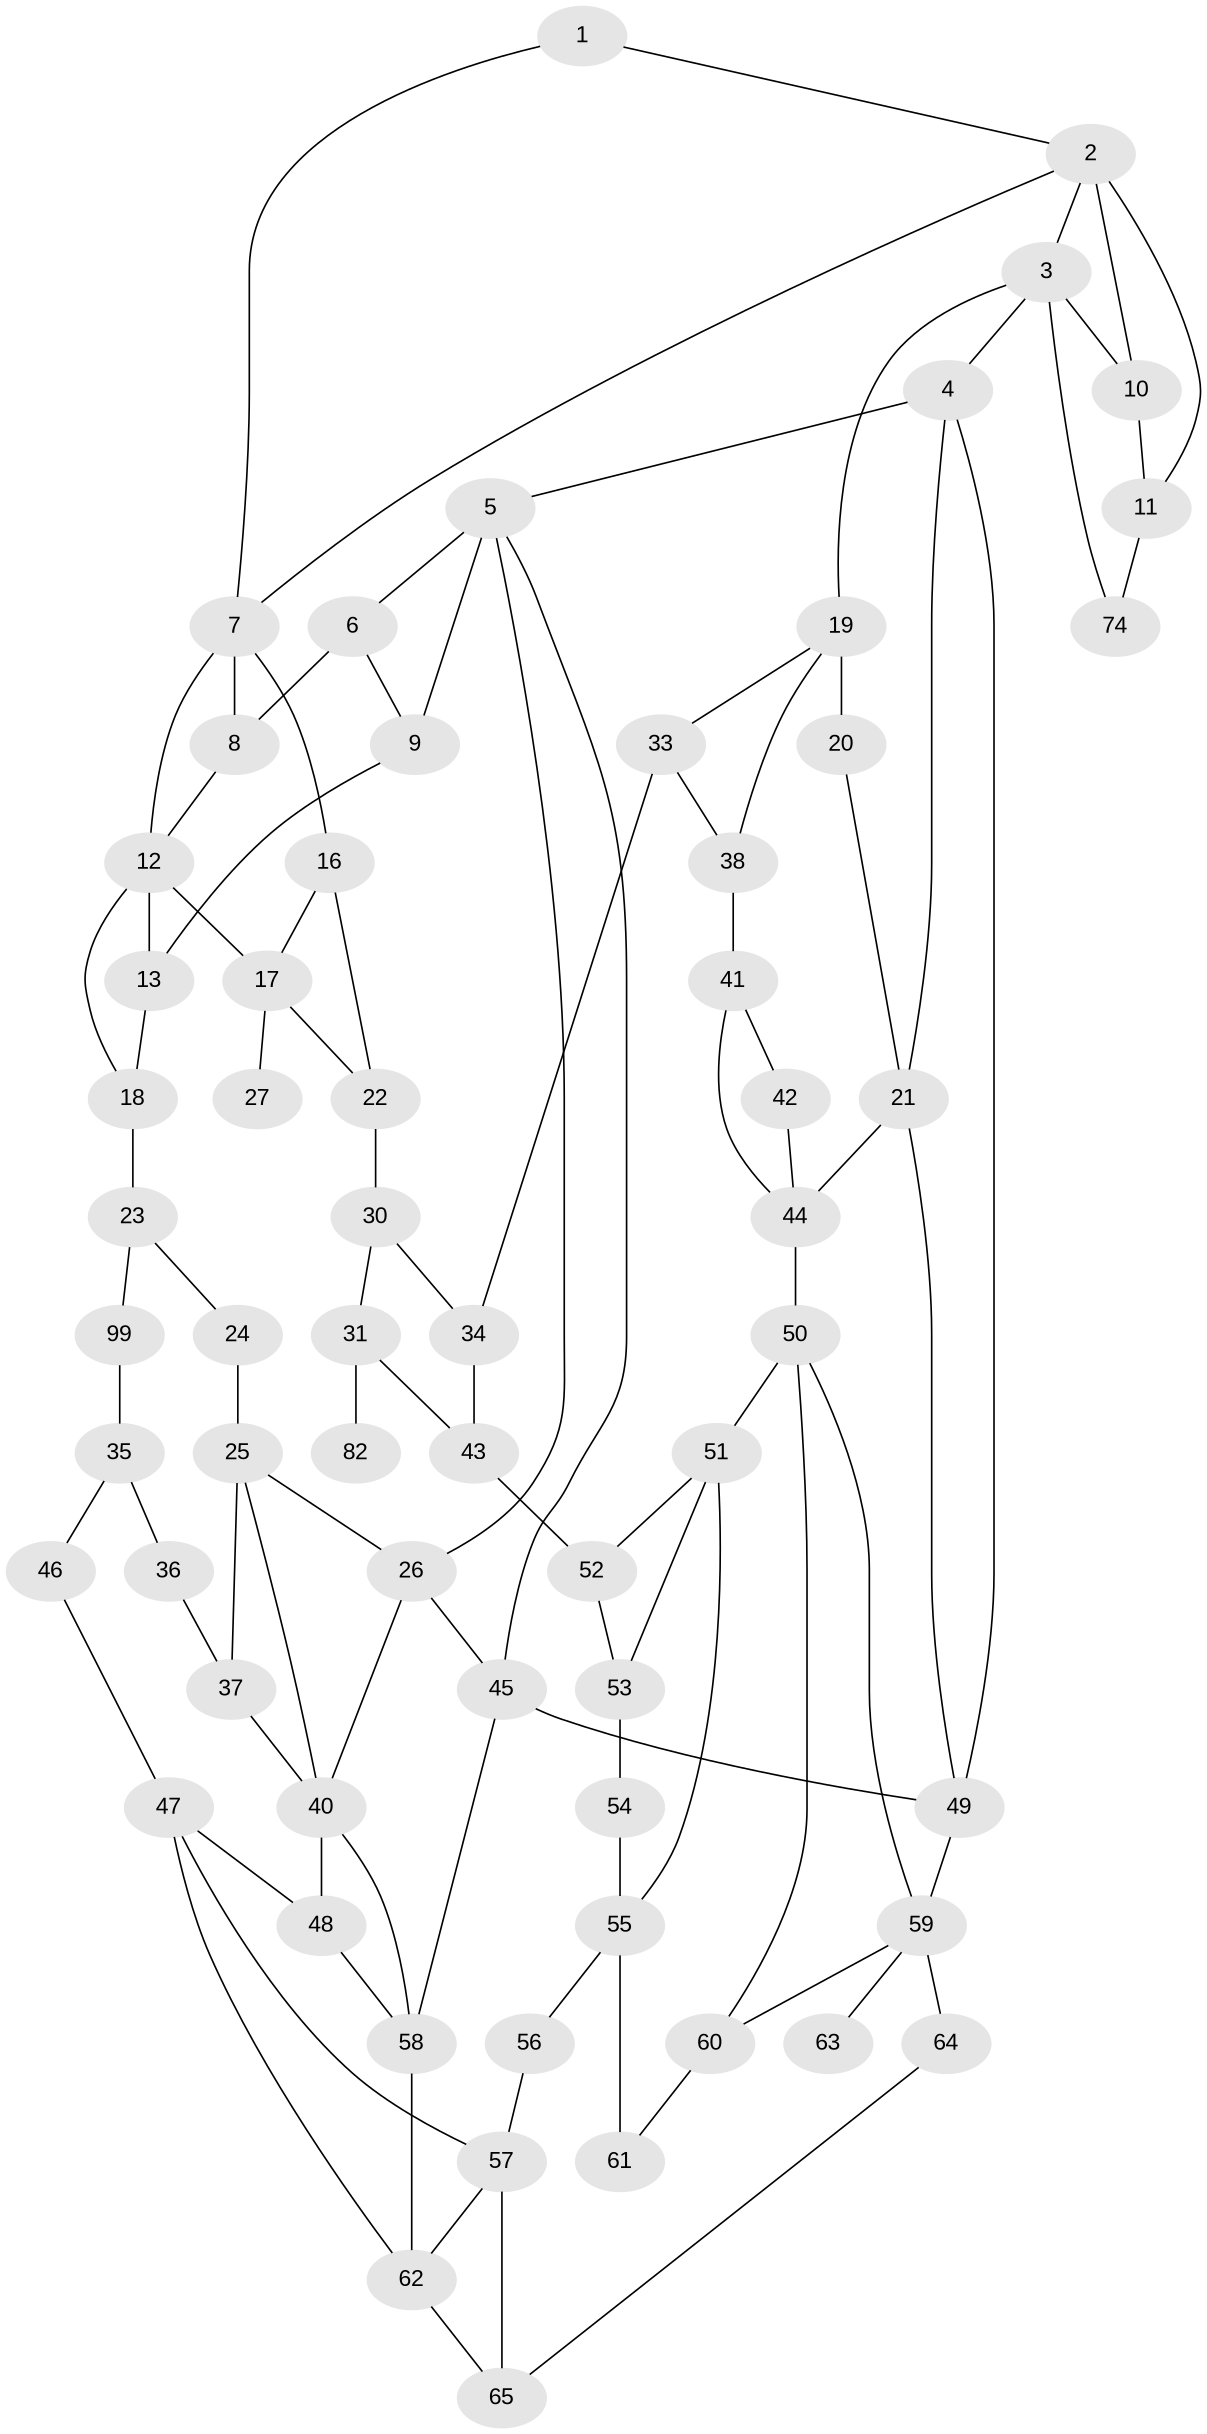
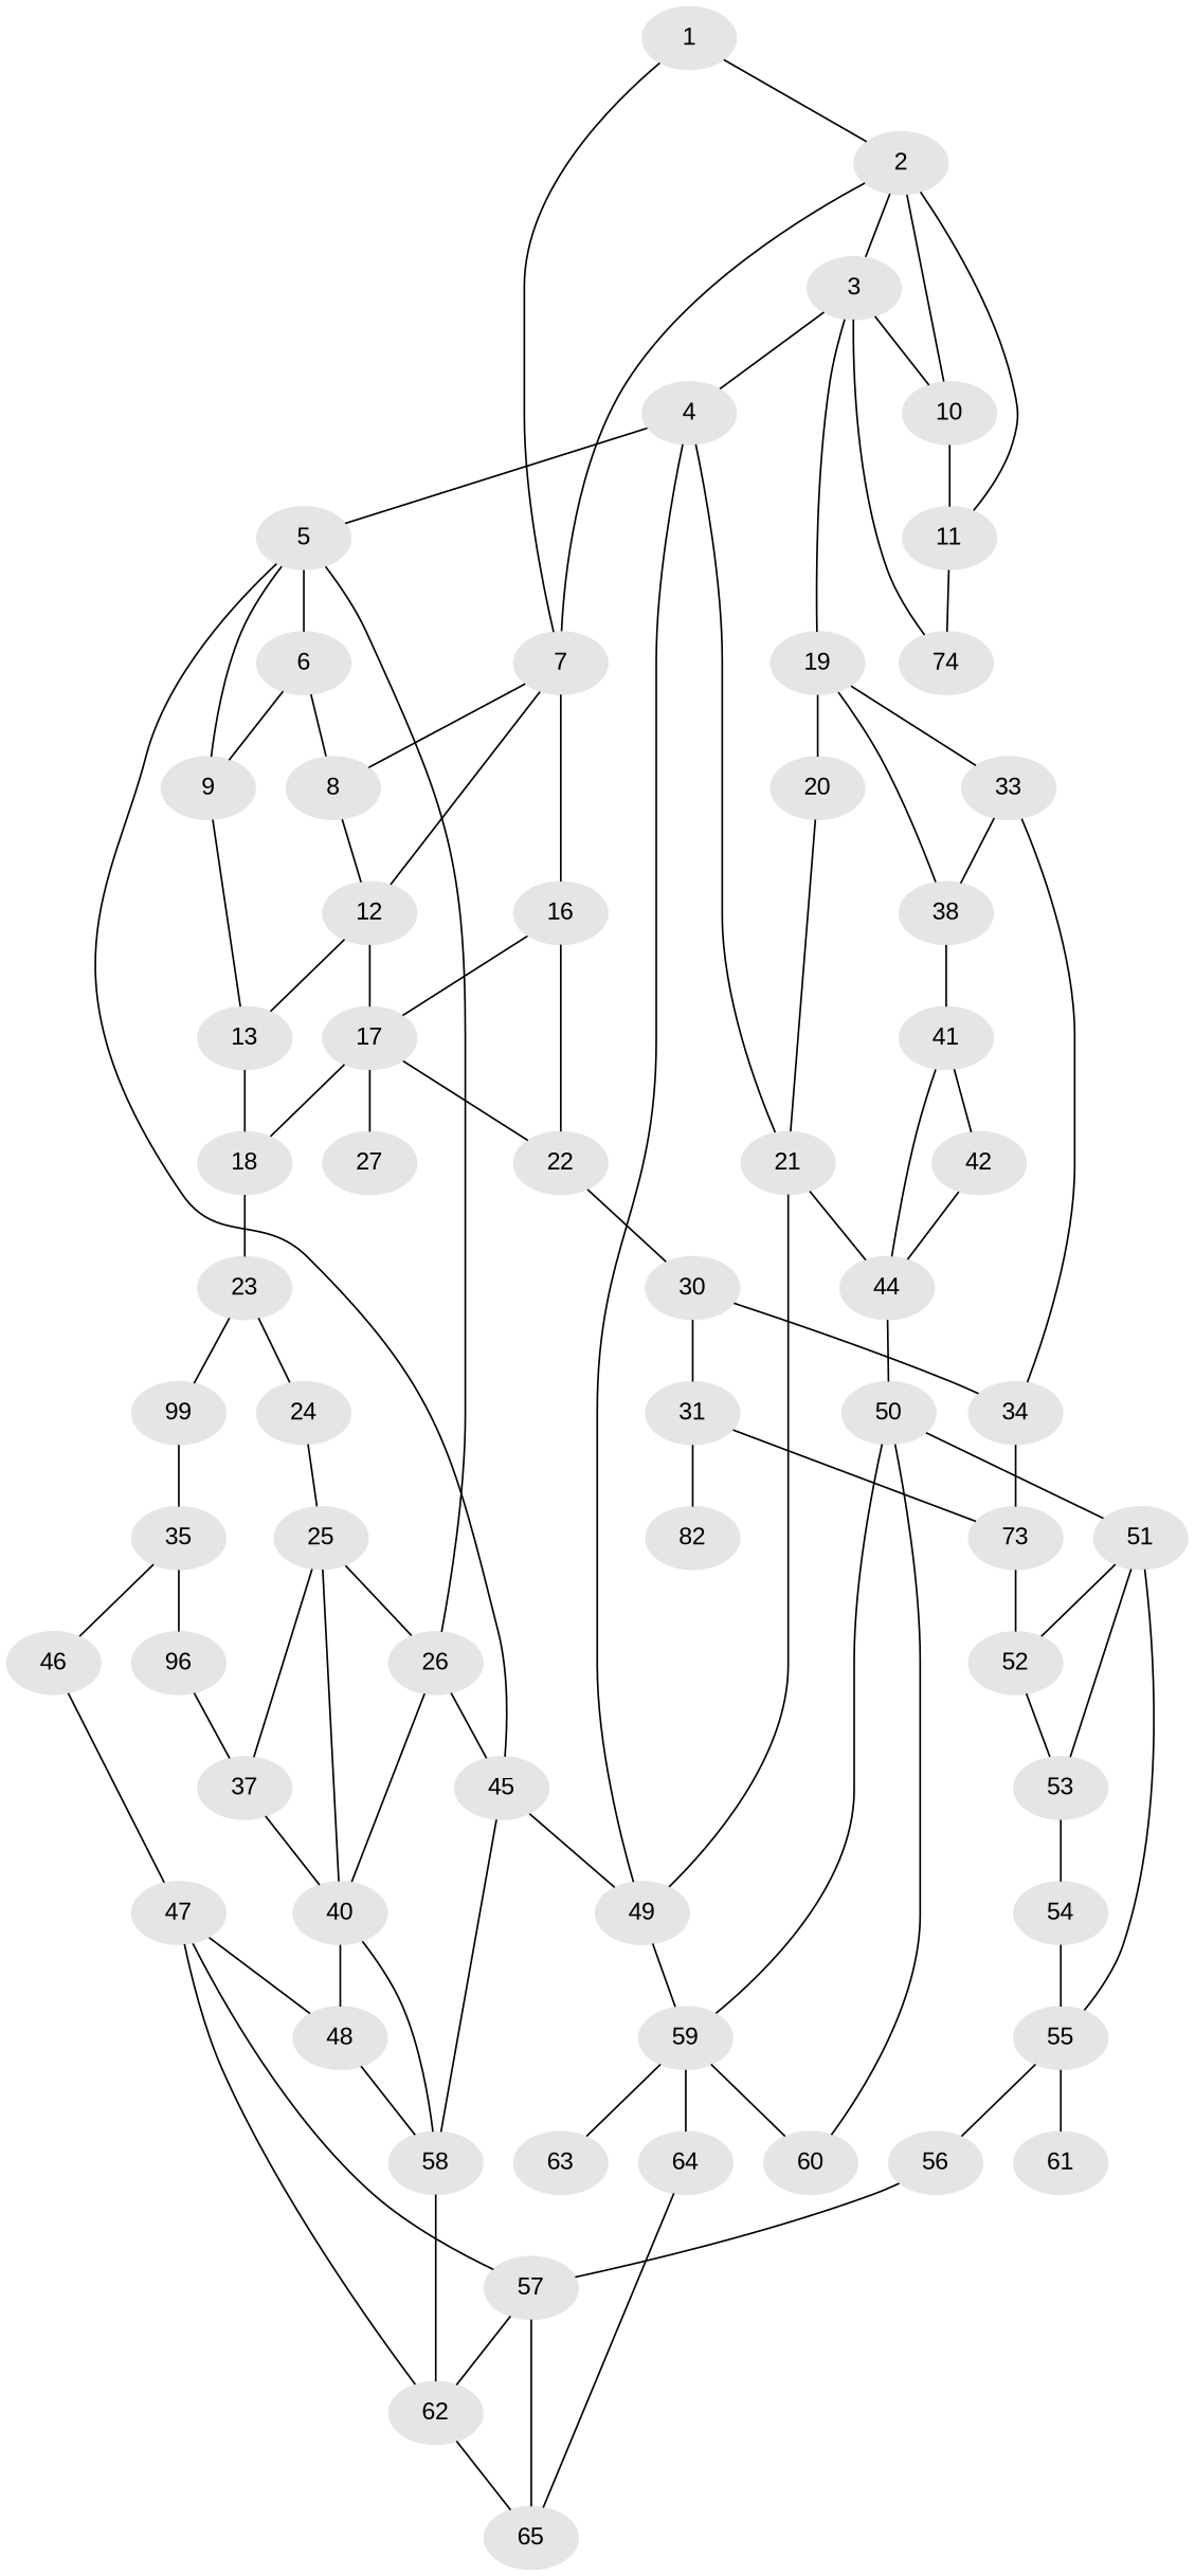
  graph {
    fontname="Liberation Sans"
    node [color=gray90 fontname="Liberation Sans" style=filled]
    edge [fontname="Liberation Sans" weight=1.0]
    1
    2
    7
    3
    10
    11
    8
    12
    16
    4
    n11 [label=74]
    19
    5
    21
    49
    20
    33
    38
    6
    9
    26
    45
    44
    59
    13
    40
    58
    17
    18
    22
    27
    23
    30
    24
    n35 [label=99]
    34
    41
    50
    31
    25
    35
    37
    48
    n44 [label=82]
-   36
+   36 [label=96]
    46
-   43
+   43 [label=73]
    52
    47
    42
    54
    55
    62
    53
    51
    60
    57
    65
    63
    64
    61
    56
    1 -- 2
    1 -- 7
    2 -- 7
    2 -- 3
    2 -- 10 [weight=2.0]
    2 -- 11
    7 -- 8
    7 -- 12
    7 -- 16
    3 -- 10
    3 -- 4
    3 -- n11
    3 -- 19
    10 -- 11
    11 -- n11
    8 -- 12
    12 -- 13
    12 -- 17 [weight=2.0]
-   12 -- 18
+   17 -- 18
    16 -- 17
    16 -- 22
    4 -- 5
    4 -- 21
    4 -- 49
    19 -- 20 [weight=2.0]
    19 -- 33
    19 -- 38
    5 -- 6 [weight=2.0]
    5 -- 9
    5 -- 26
    5 -- 45
    21 -- 49
    21 -- 44 [weight=2.0]
    49 -- 59
    20 -- 21
    33 -- 38
    33 -- 34
    38 -- 41
    6 -- 8
    6 -- 9 [weight=2.0]
    9 -- 13
    26 -- 45
    26 -- 40
    45 -- 49
    45 -- 58
    44 -- 50 [weight=2.0]
    59 -- 60
    59 -- 63
    59 -- 64 [weight=2.0]
    13 -- 18
    40 -- 58
    40 -- 48
    58 -- 62 [weight=2.0]
    17 -- 22
    17 -- 27 [weight=2.0]
    18 -- 23
    22 -- 30
    23 -- 24
    23 -- n35
    30 -- 34
    30 -- 31
    24 -- 25 [weight=2.0]
    n35 -- 35
    34 -- 43
    41 -- 44
    41 -- 42
    50 -- 59
    50 -- 51 [weight=2.0]
    50 -- 60
    31 -- n44
    31 -- 43
    25 -- 26 [weight=2.0]
    25 -- 40
    25 -- 37
    35 -- 36 [weight=2.0]
    35 -- 46 [weight=2.0]
    37 -- 40
    48 -- 58
    36 -- 37
    46 -- 47 [weight=2.0]
    43 -- 52
    52 -- 53
    47 -- 48
    47 -- 62
    47 -- 57
    42 -- 44
    54 -- 55
    55 -- 61 [weight=2.0]
    55 -- 56 [weight=2.0]
    62 -- 65
    53 -- 54
    51 -- 52
    51 -- 55
    51 -- 53
-   60 -- 61
    57 -- 62 [weight=2.0]
    57 -- 65
    64 -- 65
    56 -- 57 [weight=2.0]
  }
